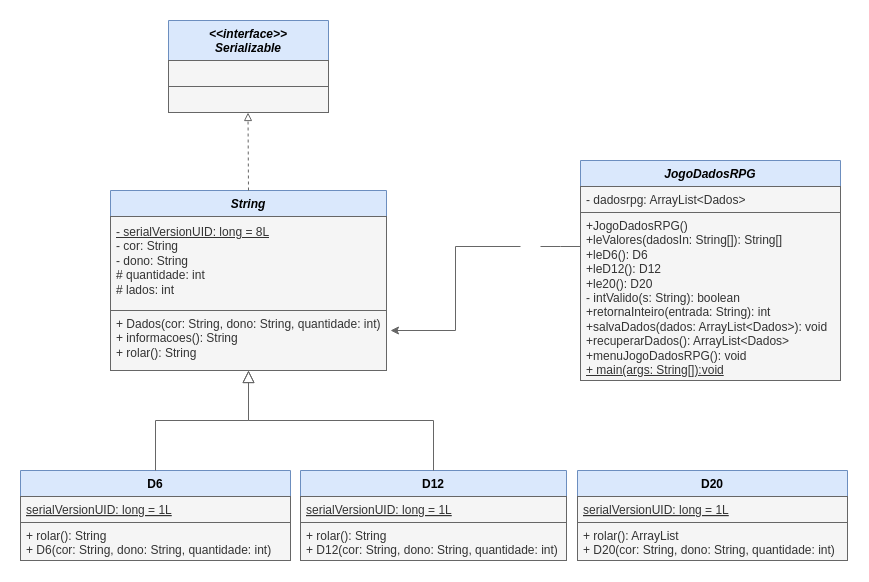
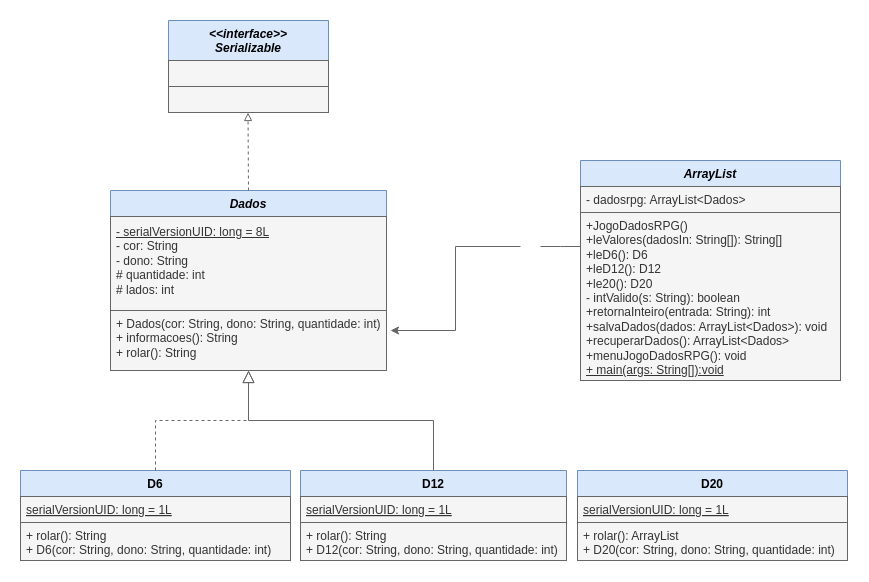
  <mxCell id="0" />
  <mxCell id="1" parent="0" />
- <mxCell id="2" value="String" style="swimlane;fontStyle=3;align=center;verticalAlign=top;childLayout=stackLayout;horizontal=1;startSize=26;horizontalStack=0;resizeParent=1;resizeLast=0;collapsible=1;marginBottom=0;rounded=0;shadow=0;strokeWidth=1;fillColor=#dae8fc;strokeColor=#6c8ebf;" parent="1" vertex="1"><mxGeometry x="110" y="190" width="276" height="180" as="geometry"><mxRectangle x="230" y="140" width="160" height="26" as="alternateBounds" /></mxGeometry></mxCell>
+ <mxCell id="2" value="Dados" style="swimlane;fontStyle=3;align=center;verticalAlign=top;childLayout=stackLayout;horizontal=1;startSize=26;horizontalStack=0;resizeParent=1;resizeLast=0;collapsible=1;marginBottom=0;rounded=0;shadow=0;strokeWidth=1;fillColor=#dae8fc;strokeColor=#6c8ebf;" parent="1" vertex="1"><mxGeometry x="110" y="190" width="276" height="180" as="geometry"><mxRectangle x="230" y="140" width="160" height="26" as="alternateBounds" /></mxGeometry></mxCell>
  <mxCell id="3" value="&lt;u&gt;- serialVersionUID: long = 8L&lt;/u&gt;&lt;br&gt;- cor: String&lt;br&gt;- dono: String&lt;br&gt;# quantidade: int&lt;br&gt;# lados: int" style="text;align=left;verticalAlign=top;spacingLeft=4;spacingRight=4;overflow=hidden;rotatable=0;points=[[0,0.5],[1,0.5]];portConstraint=eastwest;fontStyle=0;fillColor=#f5f5f5;fontColor=#333333;strokeColor=#666666;fontSize=12;spacingTop=2;spacing=2;html=1;" parent="2" vertex="1"><mxGeometry y="26" width="276" height="94" as="geometry" /></mxCell>
  <mxCell id="4" value="+ Dados(cor: String, dono: String, quantidade: int)&lt;br&gt;+ informacoes(): String&lt;br&gt;+ rolar(): String" style="text;align=left;verticalAlign=top;spacingLeft=4;spacingRight=4;overflow=hidden;rotatable=0;points=[[0,0.5],[1,0.5]];portConstraint=eastwest;fillColor=#f5f5f5;fontColor=#333333;strokeColor=#666666;html=1;" parent="2" vertex="1"><mxGeometry y="120" width="276" height="60" as="geometry" /></mxCell>
  <mxCell id="5" value="D6" style="swimlane;fontStyle=1;align=center;verticalAlign=top;childLayout=stackLayout;horizontal=1;startSize=26;horizontalStack=0;resizeParent=1;resizeLast=0;collapsible=1;marginBottom=0;rounded=0;shadow=0;strokeWidth=1;fillColor=#dae8fc;strokeColor=#6c8ebf;" parent="1" vertex="1"><mxGeometry y="470" width="270" height="90" as="geometry" x="20"><mxRectangle x="120" y="360" width="160" height="26" as="alternateBounds" /></mxGeometry></mxCell>
  <mxCell id="6" value="serialVersionUID: long = 1L" style="text;align=left;verticalAlign=top;spacingLeft=4;spacingRight=4;overflow=hidden;rotatable=0;points=[[0,0.5],[1,0.5]];portConstraint=eastwest;fillColor=#f5f5f5;fontColor=#333333;strokeColor=#666666;fontStyle=4" parent="5" vertex="1"><mxGeometry y="26" width="270" height="26" as="geometry" /></mxCell>
  <mxCell id="7" value="+ rolar(): String&lt;br&gt;+ D6(cor: String, dono: String, quantidade: int)" style="text;align=left;verticalAlign=top;spacingLeft=4;spacingRight=4;overflow=hidden;rotatable=0;points=[[0,0.5],[1,0.5]];portConstraint=eastwest;fillColor=#f5f5f5;fontColor=#333333;strokeColor=#666666;html=1;" parent="5" vertex="1"><mxGeometry y="52" width="270" height="38" as="geometry" /></mxCell>
- <mxCell id="8" value="" style="endArrow=block;endSize=10;endFill=0;shadow=0;strokeWidth=1;rounded=0;edgeStyle=elbowEdgeStyle;elbow=vertical;fillColor=#f5f5f5;strokeColor=#666666;exitX=0.5;exitY=0;exitDx=0;exitDy=0;" parent="1" source="5" edge="1" target="4"><mxGeometry width="160" relative="1" as="geometry"><mxPoint x="230" y="450" as="sourcePoint" /><mxPoint x="350" y="420" as="targetPoint" /><Array as="points"><mxPoint x="248" y="420" /><mxPoint x="380" y="410" /><mxPoint x="300" y="410" /><mxPoint x="290" y="420" /><mxPoint x="230" y="420" /><mxPoint x="360" y="370" /><mxPoint x="424" y="430" /></Array></mxGeometry></mxCell>
+ <mxCell id="8" value="" style="endArrow=block;endSize=10;endFill=0;shadow=0;strokeWidth=1;rounded=0;edgeStyle=elbowEdgeStyle;elbow=vertical;fillColor=#f5f5f5;strokeColor=#666666;exitX=0.5;exitY=0;exitDx=0;exitDy=0;dashed=1;" parent="1" source="5" edge="1" target="4"><mxGeometry width="160" relative="1" as="geometry"><mxPoint x="230" y="450" as="sourcePoint" /><mxPoint x="350" y="420" as="targetPoint" /><Array as="points"><mxPoint x="248" y="420" /><mxPoint x="380" y="410" /><mxPoint x="300" y="410" /><mxPoint x="290" y="420" /><mxPoint x="230" y="420" /><mxPoint x="360" y="370" /><mxPoint x="424" y="430" /></Array></mxGeometry></mxCell>
  <mxCell id="9" value="D12&#10;" style="swimlane;fontStyle=1;align=center;verticalAlign=top;childLayout=stackLayout;horizontal=1;startSize=26;horizontalStack=0;resizeParent=1;resizeLast=0;collapsible=1;marginBottom=0;rounded=0;shadow=0;strokeWidth=1;fillColor=#dae8fc;strokeColor=#6c8ebf;sketch=0;" parent="1" vertex="1"><mxGeometry x="300" y="470" width="266" height="90" as="geometry"><mxRectangle x="330" y="360" width="170" height="26" as="alternateBounds" /></mxGeometry></mxCell>
  <mxCell id="10" value="serialVersionUID: long = 1L" style="text;align=left;verticalAlign=top;spacingLeft=4;spacingRight=4;overflow=hidden;rotatable=0;points=[[0,0.5],[1,0.5]];portConstraint=eastwest;fillColor=#f5f5f5;fontColor=#333333;strokeColor=#666666;fontStyle=4" parent="9" vertex="1"><mxGeometry y="26" width="266" height="26" as="geometry" /></mxCell>
  <mxCell id="11" value="+ rolar(): String&#10;+ D12(cor: String, dono: String, quantidade: int)" style="text;align=left;verticalAlign=top;spacingLeft=4;spacingRight=4;overflow=hidden;rotatable=0;points=[[0,0.5],[1,0.5]];portConstraint=eastwest;fillColor=#f5f5f5;fontColor=#333333;strokeColor=#666666;" parent="9" vertex="1"><mxGeometry y="52" width="266" height="38" as="geometry" /></mxCell>
  <mxCell id="12" value="D20&#10;&#10;" style="swimlane;fontStyle=1;align=center;verticalAlign=top;childLayout=stackLayout;horizontal=1;startSize=26;horizontalStack=0;resizeParent=1;resizeLast=0;collapsible=1;marginBottom=0;rounded=0;shadow=0;strokeWidth=1;fillColor=#dae8fc;strokeColor=#6c8ebf;" parent="1" vertex="1"><mxGeometry x="577" y="470" width="270" height="90" as="geometry"><mxRectangle x="330" y="360" width="170" height="26" as="alternateBounds" /></mxGeometry></mxCell>
  <mxCell id="13" value="serialVersionUID: long = 1L" style="text;align=left;verticalAlign=top;spacingLeft=4;spacingRight=4;overflow=hidden;rotatable=0;points=[[0,0.5],[1,0.5]];portConstraint=eastwest;fillColor=#f5f5f5;fontColor=#333333;strokeColor=#666666;fontStyle=4" parent="12" vertex="1"><mxGeometry y="26" width="270" height="26" as="geometry" /></mxCell>
  <mxCell id="14" value="+ rolar(): ArrayList&#10;+ D20(cor: String, dono: String, quantidade: int)" style="text;align=left;verticalAlign=top;spacingLeft=4;spacingRight=4;overflow=hidden;rotatable=0;points=[[0,0.5],[1,0.5]];portConstraint=eastwest;fillColor=#f5f5f5;fontColor=#333333;strokeColor=#666666;" parent="12" vertex="1"><mxGeometry y="52" width="270" height="38" as="geometry" /></mxCell>
- <mxCell id="15" value="JogoDadosRPG" style="swimlane;fontStyle=3;align=center;verticalAlign=top;childLayout=stackLayout;horizontal=1;startSize=26;horizontalStack=0;resizeParent=1;resizeLast=0;collapsible=1;marginBottom=0;rounded=0;shadow=0;strokeWidth=1;fillColor=#dae8fc;strokeColor=#6c8ebf;" parent="1" vertex="1"><mxGeometry x="580" y="160" width="260" height="220" as="geometry"><mxRectangle x="230" y="140" width="160" height="26" as="alternateBounds" /></mxGeometry></mxCell>
+ <mxCell id="15" value="ArrayList" style="swimlane;fontStyle=3;align=center;verticalAlign=top;childLayout=stackLayout;horizontal=1;startSize=26;horizontalStack=0;resizeParent=1;resizeLast=0;collapsible=1;marginBottom=0;rounded=0;shadow=0;strokeWidth=1;fillColor=#dae8fc;strokeColor=#6c8ebf;" parent="1" vertex="1"><mxGeometry x="580" y="160" width="260" height="220" as="geometry"><mxRectangle x="230" y="140" width="160" height="26" as="alternateBounds" /></mxGeometry></mxCell>
  <mxCell id="16" value="- dadosrpg: ArrayList&lt;Dados&gt;" style="text;align=left;verticalAlign=top;spacingLeft=4;spacingRight=4;overflow=hidden;rotatable=0;points=[[0,0.5],[1,0.5]];portConstraint=eastwest;fillColor=#f5f5f5;fontColor=#333333;strokeColor=#666666;" parent="15" vertex="1"><mxGeometry y="26" width="260" height="26" as="geometry" /></mxCell>
  <mxCell id="17" value="+JogoDadosRPG()&lt;br&gt;+leValores(dadosIn: String[]): String[]&lt;br&gt;+leD6(): D6&lt;br&gt;+leD12(): D12&lt;br&gt;+le20(): D20&lt;br&gt;- intValido(s: String): boolean&lt;br&gt;+retornaInteiro(entrada: String): int&lt;br&gt;+salvaDados(dados: ArrayList&amp;lt;Dados&amp;gt;): void&lt;br&gt;+recuperarDados(): ArrayList&amp;lt;Dados&amp;gt;&lt;br&gt;+menuJogoDadosRPG(): void&lt;br&gt;&lt;u&gt;+ main(args: String[]):void&lt;/u&gt;" style="text;align=left;verticalAlign=top;spacingLeft=4;spacingRight=4;overflow=hidden;rotatable=0;points=[[0,0.5],[1,0.5]];portConstraint=eastwest;rounded=0;shadow=0;html=1;fontStyle=0;fillColor=#f5f5f5;fontColor=#333333;strokeColor=#666666;" parent="15" vertex="1"><mxGeometry y="52" width="260" height="168" as="geometry" /></mxCell>
  <mxCell id="18" value="" style="endArrow=block;html=1;rounded=0;dashed=1;endFill=0;fillColor=#f5f5f5;strokeColor=#666666;exitX=0.5;exitY=0;exitDx=0;exitDy=0;" parent="1" edge="1" source="2"><mxGeometry width="50" height="50" relative="1" as="geometry"><mxPoint x="248" y="152" as="sourcePoint" /><mxPoint x="247.5" y="112" as="targetPoint" /></mxGeometry></mxCell>
  <mxCell id="19" value="&lt;&lt;interface&gt;&gt;&#10;Serializable" style="swimlane;fontStyle=3;align=center;verticalAlign=top;childLayout=stackLayout;horizontal=1;startSize=40;horizontalStack=0;resizeParent=1;resizeLast=0;collapsible=1;marginBottom=0;rounded=0;shadow=0;strokeWidth=1;fillColor=#dae8fc;strokeColor=#6c8ebf;" parent="1" vertex="1"><mxGeometry x="168" y="20" width="160" height="66" as="geometry"><mxRectangle x="230" y="140" width="160" height="26" as="alternateBounds" /></mxGeometry></mxCell>
  <mxCell id="20" value="" style="text;align=left;verticalAlign=top;spacingLeft=4;spacingRight=4;overflow=hidden;rotatable=0;points=[[0,0.5],[1,0.5]];portConstraint=eastwest;rounded=0;shadow=0;html=0;fontStyle=4;fillColor=#f5f5f5;fontColor=#333333;strokeColor=#666666;" parent="19" vertex="1"><mxGeometry y="40" width="160" height="26" as="geometry" /></mxCell>
  <mxCell id="21" value="" style="endArrow=classic;html=1;rounded=0;endFill=1;edgeStyle=elbowEdgeStyle;startArrow=none;fillColor=#f5f5f5;strokeColor=#666666;" parent="1" edge="1"><mxGeometry width="50" height="50" relative="1" as="geometry"><mxPoint x="520" y="246" as="sourcePoint" /><mxPoint x="390" y="330" as="targetPoint" /></mxGeometry></mxCell>
  <mxCell id="22" value="" style="shape=image;html=1;verticalAlign=top;verticalLabelPosition=bottom;labelBackgroundColor=#ffffff;imageAspect=0;aspect=fixed;image=https://cdn0.iconfinder.com/data/icons/evericons-16px/16/x-128.png;fillColor=#f5f5f5;fontColor=#333333;strokeColor=#666666;" parent="1" vertex="1"><mxGeometry x="520" y="236" width="20" height="20" as="geometry" /></mxCell>
  <mxCell id="23" value="" style="endArrow=none;html=1;rounded=0;endFill=1;edgeStyle=elbowEdgeStyle;entryX=1;entryY=0.5;entryDx=0;entryDy=0;fillColor=#f5f5f5;strokeColor=#666666;" parent="1" target="22" edge="1"><mxGeometry width="50" height="50" relative="1" as="geometry"><mxPoint x="580" y="246" as="sourcePoint" /><mxPoint x="504" y="316" as="targetPoint" /><Array as="points"><mxPoint x="560" y="246" /></Array></mxGeometry></mxCell>
  <mxCell id="24" value="" style="text;align=left;verticalAlign=top;spacingLeft=4;spacingRight=4;overflow=hidden;rotatable=0;points=[[0,0.5],[1,0.5]];portConstraint=eastwest;rounded=0;shadow=0;html=0;fontStyle=4;fillColor=#f5f5f5;fontColor=#333333;strokeColor=#666666;" parent="1" vertex="1"><mxGeometry x="168" y="86" width="160" height="26" as="geometry" /></mxCell>
  <mxCell id="25" value="" style="endArrow=block;endSize=10;endFill=0;shadow=0;strokeWidth=1;rounded=0;edgeStyle=elbowEdgeStyle;elbow=vertical;fillColor=#f5f5f5;strokeColor=#666666;exitX=0.5;exitY=0;exitDx=0;exitDy=0;" edge="1" parent="1" source="9" target="4"><mxGeometry width="160" relative="1" as="geometry"><mxPoint x="361" y="471.26" as="sourcePoint" /><mxPoint x="433.75" y="370" as="targetPoint" /><Array as="points"><mxPoint x="470" y="420" /><mxPoint x="433.75" y="420" /><mxPoint x="565.75" y="410" /><mxPoint x="485.75" y="410" /><mxPoint x="475.75" y="420" /><mxPoint x="415.75" y="420" /><mxPoint x="545.75" y="370" /><mxPoint x="609.75" y="430" /></Array></mxGeometry></mxCell>
